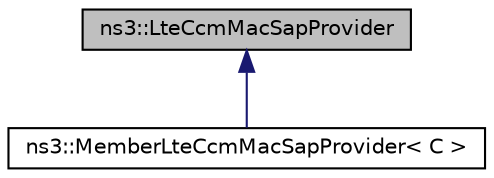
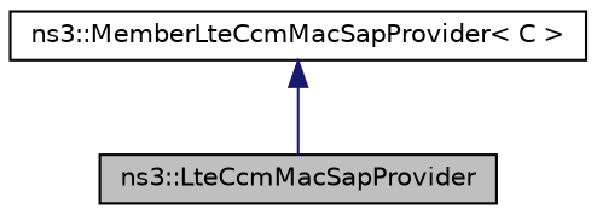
  digraph {
    node [color=black fontname=Helvetica fontsize=10 shape=record style=filled]
    n1 [fillcolor=grey75 fontcolor=black height=0.2 label="ns3::LteCcmMacSapProvider" width=0.4]
    n2 [fillcolor=white height=0.2 label="ns3::MemberLteCcmMacSapProvider\< C \>" width=0.4]
-   n1 -> n2 [color=midnightblue dir=back fontname=Helvetica fontsize=10 labelfontname=Helvetica labelfontsize=10 style=solid]
+   n2 -> n1 [color=midnightblue dir=back fontname=Helvetica fontsize=10 labelfontname=Helvetica labelfontsize=10 style=solid]
  }
